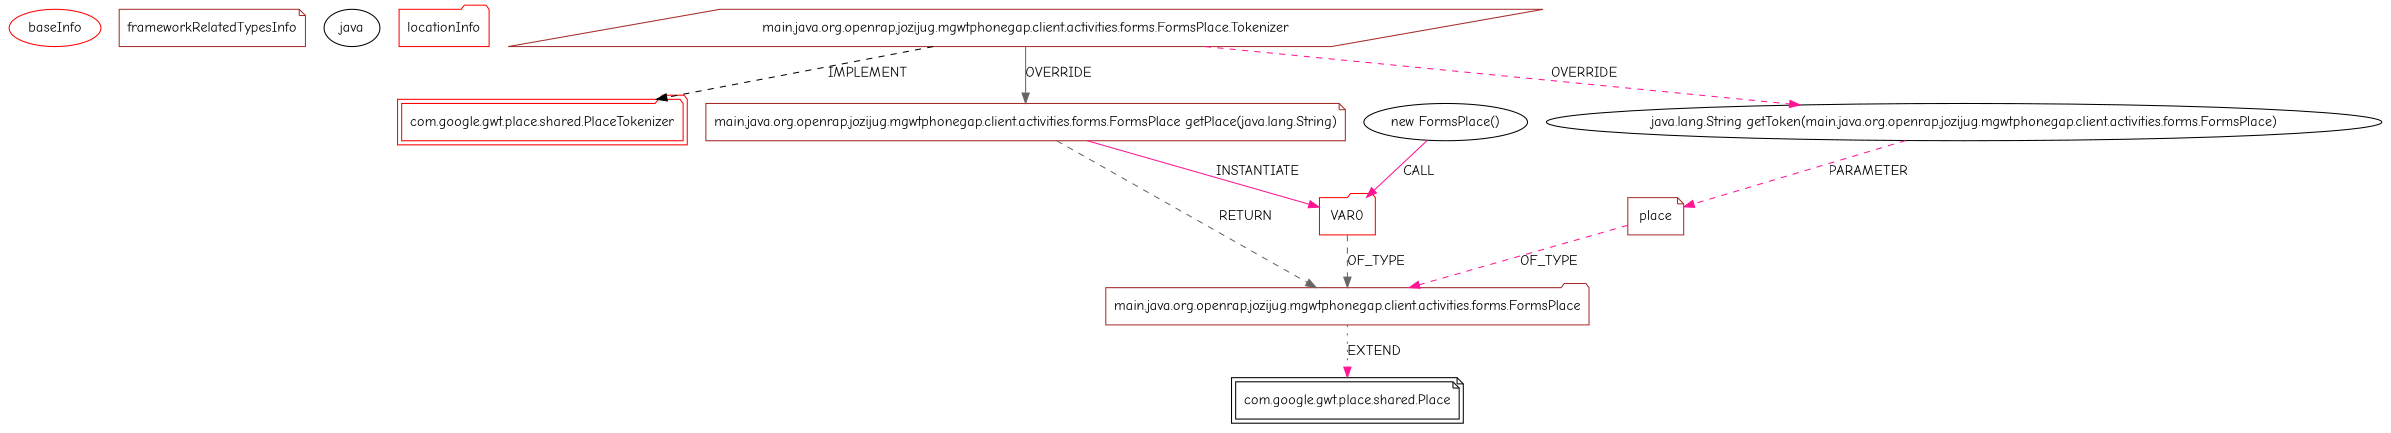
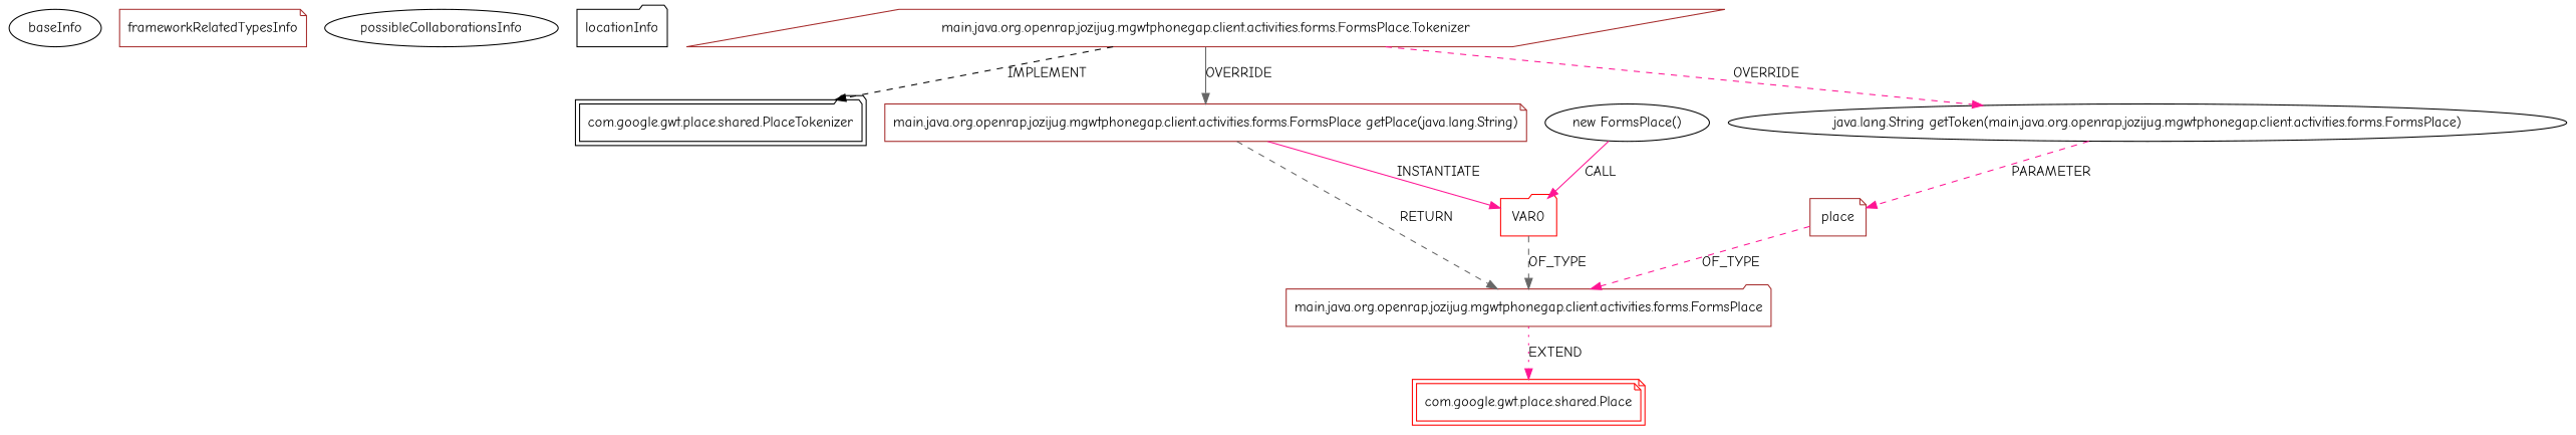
  digraph {
    fontname="Comic Neue"
    node [color=red fontname="Comic Neue" shape=ellipse isFrameworkType=false]
    edge [color=deeppink fontname="Comic Neue" style=dashed]
-   baseInfo [category=extension_graph graphId=4396 isAnonymous=false possibleRelation=true isFrameworkType=""]
+   baseInfo [category=extension_graph color=black graphId=4396 isAnonymous=false possibleRelation=true isFrameworkType=""]
    frameworkRelatedTypesInfo [0="com.google.gwt.place.shared.PlaceTokenizer" color=brown shape=note isFrameworkType=""]
-   possibleCollaborationsInfo [0="4396~OVERRIDING_METHOD_DECLARATION-PARAMETER_DECLARATION-OVERRIDING_METHOD_DECLARATION-INSTANTIATION-OVERRIDING_METHOD_DECLARATION-RETURN_TYPE-~com.google.gwt.place.shared.PlaceTokenizer ~com.google.gwt.place.shared.Place ~false~false" color=black label=java isFrameworkType=""]
-   locationInfo [contextSignature=Tokenizer filePath="/rjdkolb-jozijug_phonegapdemo/jozijug_phonegapdemo-master/src/main/java/org/openrap/jozijug/mgwtphonegap/client/activities/forms/FormsPlace.java" graphId=4396 projectName="rjdkolb-jozijug_phonegapdemo" shape=folder isFrameworkType=""]
+   possibleCollaborationsInfo [0="4396~OVERRIDING_METHOD_DECLARATION-PARAMETER_DECLARATION-OVERRIDING_METHOD_DECLARATION-INSTANTIATION-OVERRIDING_METHOD_DECLARATION-RETURN_TYPE-~com.google.gwt.place.shared.PlaceTokenizer ~com.google.gwt.place.shared.Place ~false~false" color=black isFrameworkType=""]
+   locationInfo [color=black contextSignature=Tokenizer filePath="/rjdkolb-jozijug_phonegapdemo/jozijug_phonegapdemo-master/src/main/java/org/openrap/jozijug/mgwtphonegap/client/activities/forms/FormsPlace.java" graphId=4396 projectName="rjdkolb-jozijug_phonegapdemo" shape=folder isFrameworkType=""]
    n5 [color=brown label="main.java.org.openrap.jozijug.mgwtphonegap.client.activities.forms.FormsPlace.Tokenizer" shape=parallelogram vertexType=ROOT_CLIENT_CLASS_DECLARATION]
-   n6 [isFrameworkType=true label="com.google.gwt.place.shared.PlaceTokenizer" peripheries=2 shape=folder vertexType=FRAMEWORK_INTERFACE_TYPE]
+   n6 [color=black isFrameworkType=true label="com.google.gwt.place.shared.PlaceTokenizer" peripheries=2 shape=folder vertexType=FRAMEWORK_INTERFACE_TYPE]
    n7 [color=brown label="main.java.org.openrap.jozijug.mgwtphonegap.client.activities.forms.FormsPlace getPlace(java.lang.String)" shape=note vertexType=OVERRIDING_METHOD_DECLARATION]
    n8 [color=black label="java.lang.String getToken(main.java.org.openrap.jozijug.mgwtphonegap.client.activities.forms.FormsPlace)" vertexType=OVERRIDING_METHOD_DECLARATION]
    n9 [color=brown label="main.java.org.openrap.jozijug.mgwtphonegap.client.activities.forms.FormsPlace" shape=folder vertexType=REFERENCE_CLIENT_CLASS_DECLARATION]
    n10 [label=VAR0 shape=folder vertexType=VARIABLE_EXPRESION]
    n11 [color=brown label=place shape=note vertexType=PARAMETER_DECLARATION]
-   n12 [color=black isFrameworkType=true label="com.google.gwt.place.shared.Place" peripheries=2 shape=note vertexType=FRAMEWORK_CLASS_TYPE]
+   n12 [isFrameworkType=true label="com.google.gwt.place.shared.Place" peripheries=2 shape=note vertexType=FRAMEWORK_CLASS_TYPE]
    n13 [color=black label="new FormsPlace()" vertexType=CONSTRUCTOR_CALL]
    n5 -> n6 [color=black label=IMPLEMENT]
    n5 -> n7 [color=gray40 label=OVERRIDE style=solid]
    n5 -> n8 [label=OVERRIDE]
    n7 -> n9 [color=gray40 label=RETURN]
    n7 -> n10 [label=INSTANTIATE style=solid]
    n8 -> n11 [label=PARAMETER]
    n9 -> n12 [label=EXTEND style=dotted]
    n10 -> n9 [color=gray40 label=OF_TYPE]
    n11 -> n9 [label=OF_TYPE]
    n13 -> n10 [label=CALL style=solid]
  }
